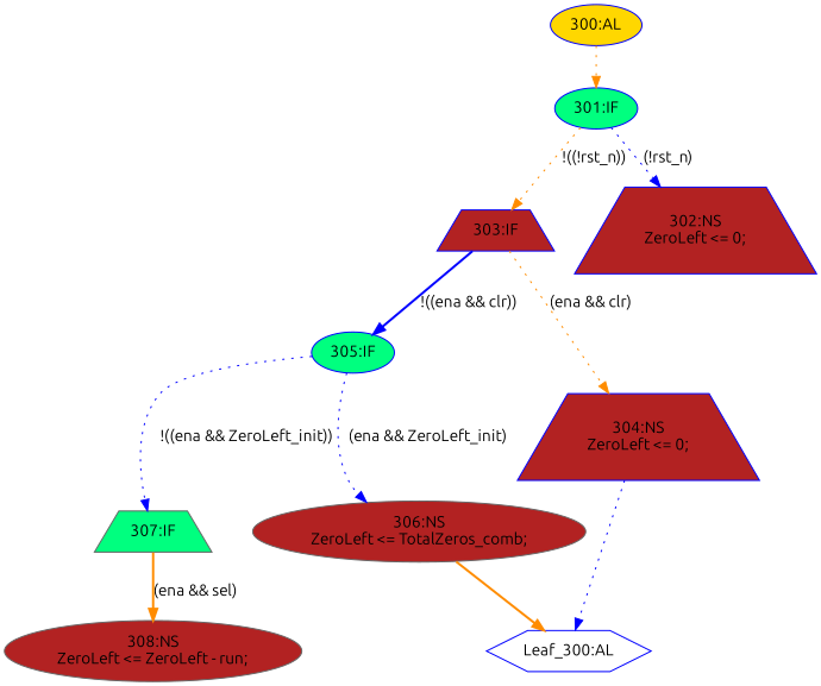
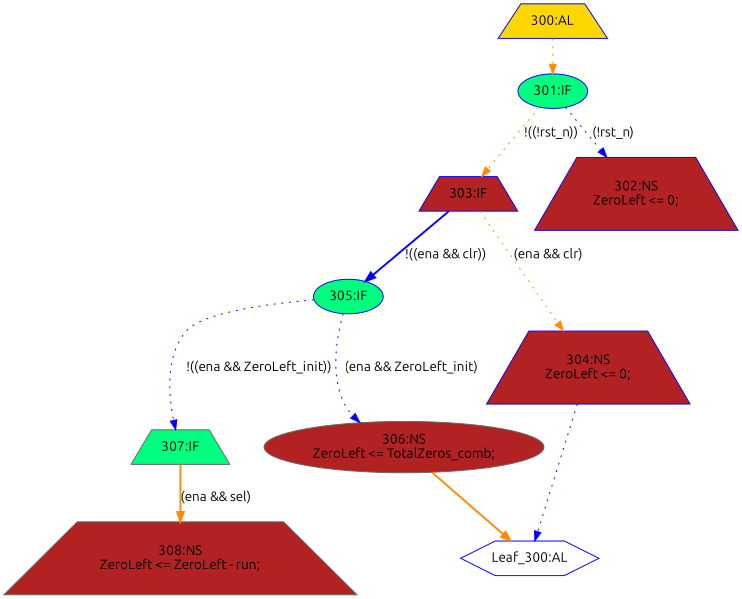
  strict digraph {
    fontname=Ubuntu
    node [color=blue fontname=Ubuntu shape=trapezium fillcolor=firebrick statements="[]" style=filled typ=IfStatement]
    edge [color=blue cond="[]" fontname=Ubuntu lineno=None style=dotted]
    n1 [def_var="['ZeroLeft']" label="Leaf_300:AL" shape=hexagon fillcolor="" statements="" style="" typ=""]
    n2 [ast="<pyverilog.vparser.ast.IfStatement object at 0x7f7673762750>" fillcolor=springgreen label="305:IF" shape=ellipse]
    n3 [ast="<pyverilog.vparser.ast.IfStatement object at 0x7f7673767290>" color=gray40 fillcolor=springgreen label="307:IF"]
    n4 [ast="<pyverilog.vparser.ast.NonblockingSubstitution object at 0x7f76737675d0>" color=gray40 label="306:NS\nZeroLeft <= TotalZeros_comb;" shape=ellipse statements="[<pyverilog.vparser.ast.NonblockingSubstitution object at 0x7f76737675d0>]" typ=NonblockingSubstitution]
-   n5 [ast="<pyverilog.vparser.ast.NonblockingSubstitution object at 0x7f7673767310>" color=gray40 label="308:NS\nZeroLeft <= ZeroLeft - run;" shape=ellipse statements="[<pyverilog.vparser.ast.NonblockingSubstitution object at 0x7f7673767310>]" typ=NonblockingSubstitution]
+   n5 [ast="<pyverilog.vparser.ast.NonblockingSubstitution object at 0x7f7673767310>" color=gray40 label="308:NS\nZeroLeft <= ZeroLeft - run;" statements="[<pyverilog.vparser.ast.NonblockingSubstitution object at 0x7f7673767310>]" typ=NonblockingSubstitution]
    n6 [ast="<pyverilog.vparser.ast.IfStatement object at 0x7f7673767850>" label="303:IF"]
    n7 [ast="<pyverilog.vparser.ast.NonblockingSubstitution object at 0x7f7673767890>" label="304:NS\nZeroLeft <= 0;" statements="[<pyverilog.vparser.ast.NonblockingSubstitution object at 0x7f7673767890>]" typ=NonblockingSubstitution]
    n8 [ast="<pyverilog.vparser.ast.IfStatement object at 0x7f7673767a90>" fillcolor=springgreen label="301:IF" shape=ellipse]
    n9 [ast="<pyverilog.vparser.ast.NonblockingSubstitution object at 0x7f7673767ad0>" label="302:NS\nZeroLeft <= 0;" statements="[<pyverilog.vparser.ast.NonblockingSubstitution object at 0x7f7673767ad0>]" typ=NonblockingSubstitution]
-   n10 [ast="<pyverilog.vparser.ast.Always object at 0x7f7673767cd0>" clk_sens=True fillcolor=gold label="300:AL" sens="['clk', 'rst_n']" shape=ellipse typ=Always use_var="['ena', 'sel', 'run', 'rst_n', 'clr', 'ZeroLeft_init', 'ZeroLeft', 'TotalZeros_comb']"]
+   n10 [ast="<pyverilog.vparser.ast.Always object at 0x7f7673767cd0>" clk_sens=True fillcolor=gold label="300:AL" sens="['clk', 'rst_n']" typ=Always use_var="['ena', 'sel', 'run', 'rst_n', 'clr', 'ZeroLeft_init', 'ZeroLeft', 'TotalZeros_comb']"]
    n2 -> n3 [cond="['ena', 'ZeroLeft_init']" label="!((ena && ZeroLeft_init))" lineno=305]
    n2 -> n4 [cond="['ena', 'ZeroLeft_init']" label="(ena && ZeroLeft_init)" lineno=305]
    n3 -> n5 [color=darkorange cond="['ena', 'sel']" label="(ena && sel)" lineno=307 style=bold]
    n4 -> n1 [color=darkorange style=bold]
    n6 -> n2 [cond="['ena', 'clr']" label="!((ena && clr))" lineno=303 style=bold]
    n6 -> n7 [color=darkorange cond="['ena', 'clr']" label="(ena && clr)" lineno=303]
    n7 -> n1
    n8 -> n6 [color=darkorange cond="['rst_n']" label="!((!rst_n))" lineno=301]
    n8 -> n9 [cond="['rst_n']" label="(!rst_n)" lineno=301]
    n10 -> n8 [color=darkorange]
  }
